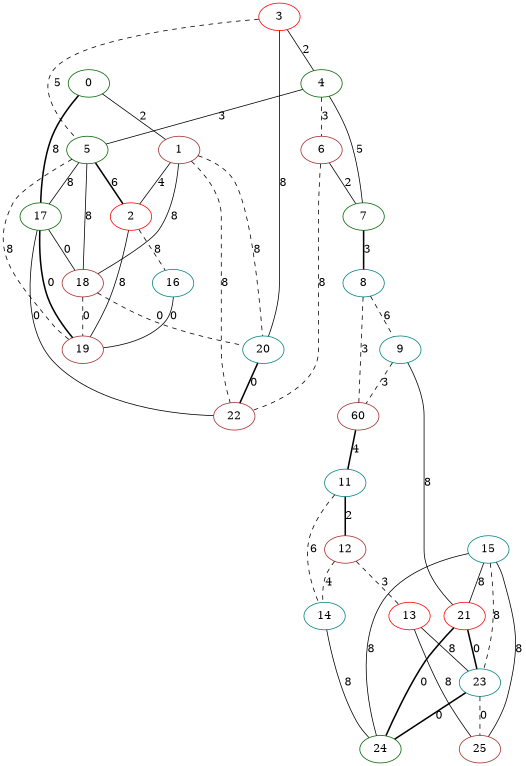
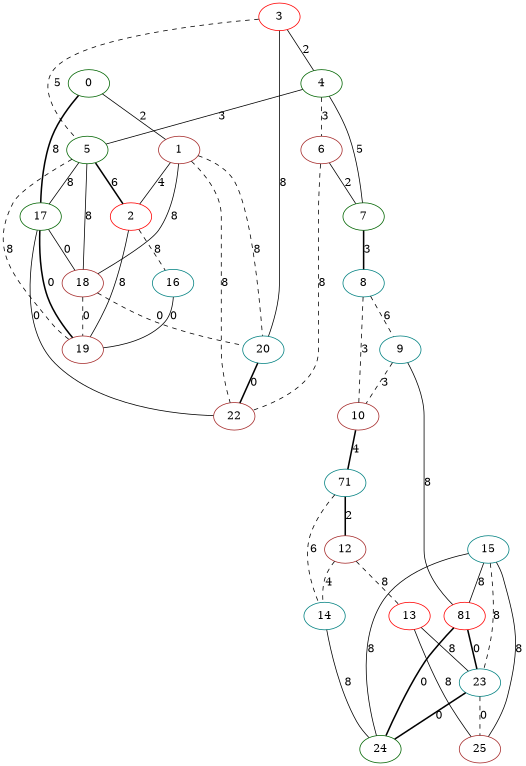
  graph {
    node [color=brown weight=1]
    edge [style=solid]
    0 [color=darkgreen]
    1
    17 [color=darkgreen weight=3]
    2 [color=red]
    18 [weight=3]
    20 [color=teal weight=3]
    22 [weight=3]
    16 [color=teal weight=4]
    19 [weight=3]
    3 [color=red]
    4 [color=darkgreen]
    5 [color=darkgreen]
    6
    7 [color=darkgreen]
    8 [color=teal]
    9 [color=teal]
-   10 [label=60]
-   21 [color=red weight=3]
-   11 [color=teal weight=2]
+   10
+   21 [color=red weight=3 label=81]
+   11 [color=teal weight=2 label=71]
    23 [color=teal weight=3]
    24 [color=darkgreen weight=3]
    12
    14 [color=teal]
    13 [color=red]
    25 [weight=3]
    15 [color=teal]
    0 -- 1 [label=2]
    0 -- 17 [label=8 style=bold]
    1 -- 2 [label=4]
    1 -- 18 [label=8]
    1 -- 20 [label=8 style=dashed]
    1 -- 22 [label=8 style=dashed]
    17 -- 18 [label=0]
    17 -- 22 [label=0]
    17 -- 19 [label=0 style=bold]
    2 -- 16 [label=8 style=dashed]
    2 -- 19 [label=8]
    18 -- 20 [label=0 style=dashed]
    18 -- 19 [label=0 style=dashed]
    20 -- 22 [label=0 style=bold]
    16 -- 19 [label=0]
    3 -- 20 [label=8]
    3 -- 4 [label=2]
    3 -- 5 [label=5 style=dashed]
    4 -- 5 [label=3]
    4 -- 6 [label=3 style=dashed]
    4 -- 7 [label=5]
    5 -- 17 [label=8]
    5 -- 2 [label=6 style=bold]
    5 -- 18 [label=8]
    5 -- 19 [label=8 style=dashed]
    6 -- 22 [label=8 style=dashed]
    6 -- 7 [label=2]
    7 -- 8 [label=3 style=bold]
    8 -- 9 [label=6 style=dashed]
    8 -- 10 [label=3 style=dashed]
    9 -- 10 [label=3 style=dashed]
    9 -- 21 [label=8]
    10 -- 11 [label=4 style=bold]
    21 -- 23 [label=0 style=bold]
    21 -- 24 [label=0 style=bold]
    11 -- 12 [label=2 style=bold]
    11 -- 14 [label=6 style=dashed]
    23 -- 24 [label=0 style=bold]
    23 -- 25 [label=0 style=dashed]
    12 -- 14 [label=4 style=dashed]
-   12 -- 13 [label=3 style=dashed]
+   12 -- 13 [label=8 style=dashed]
    14 -- 24 [label=8]
    13 -- 23 [label=8]
    13 -- 25 [label=8]
    15 -- 21 [label=8]
    15 -- 23 [label=8 style=dashed]
    15 -- 24 [label=8]
    15 -- 25 [label=8]
  }
